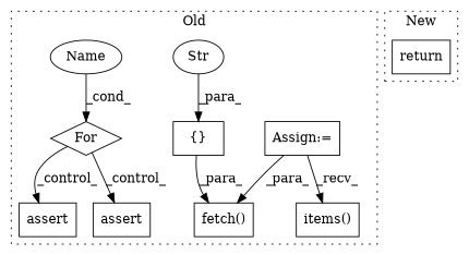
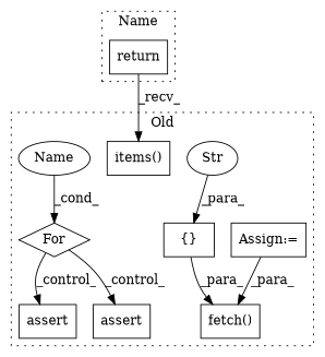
  digraph {
    node [a=75 l=7 shape=box]
    n1 [l="13,43" label="fetch()" s="12670,12694"]
    n2 [a=68 l=3 label="Assign:=" s=12667]
    n3 [a=59 l="1,0" label="{}" s="12683,12693"]
    n4 [a=66 l=9 label=Str s=12684 shape=ellipse]
    n5 [l=12 label="items()" s=12757]
    n6 [a=65 label=assert s=12840]
    n7 [a=87 l=1 label=Name s=12752 shape=ellipse]
    n8 [a=65 label=assert s=12783]
    n9 [a=107 l="4,14" label=For s="12746,12769" shape=diamond]
    n10 [a=93 l=6 label=return s=13003]
    subgraph cluster_1 {
      label=Old
      style=dotted
      n1
      n2
      n3
      n4
      n5
      n6
      n7
      n8
      n9
    }
    subgraph cluster_2 {
-     label=New
+     label=Name
      style=dotted
      n10
    }
    n2 -> n1 [label=_para_]
-   n2 -> n5 [label=_recv_]
+   n10 -> n5 [label=_recv_]
    n3 -> n1 [label=_para_]
    n4 -> n3 [label=_para_]
    n7 -> n9 [label=_cond_]
    n9 -> n6 [label=_control_]
    n9 -> n8 [label=_control_]
  }
